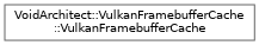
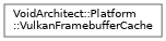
  digraph {
    rankdir=TB
-   n1 [color=grey40 fillcolor=white fontname=Helvetica fontsize=10 height=0.2 label="VoidArchitect::VulkanFramebufferCache\l::VulkanFramebufferCache" shape=box style=filled width=0.4]
+   n1 [color=grey40 fillcolor=white fontname=Helvetica fontsize=10 height=0.2 label="VoidArchitect::Platform\l::VulkanFramebufferCache" shape=box style=filled width=0.4]
  }
